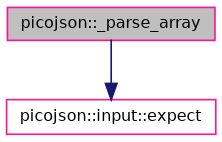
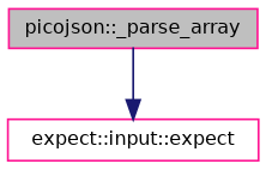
  digraph {
    rankdir=TB
    node [color=deeppink fontname=Helvetica fontsize=10 shape=record style=filled]
    n1 [fillcolor=grey75 fontcolor=black height=0.2 label="picojson::_parse_array" width=0.4]
-   n2 [fillcolor=white height=0.2 label="picojson::input::expect" width=0.4]
+   n2 [fillcolor=white height=0.2 label="expect::input::expect" width=0.4]
    n1 -> n2 [color=midnightblue fontname=Helvetica fontsize=10 labelfontname=Helvetica labelfontsize=10 style=solid]
  }
